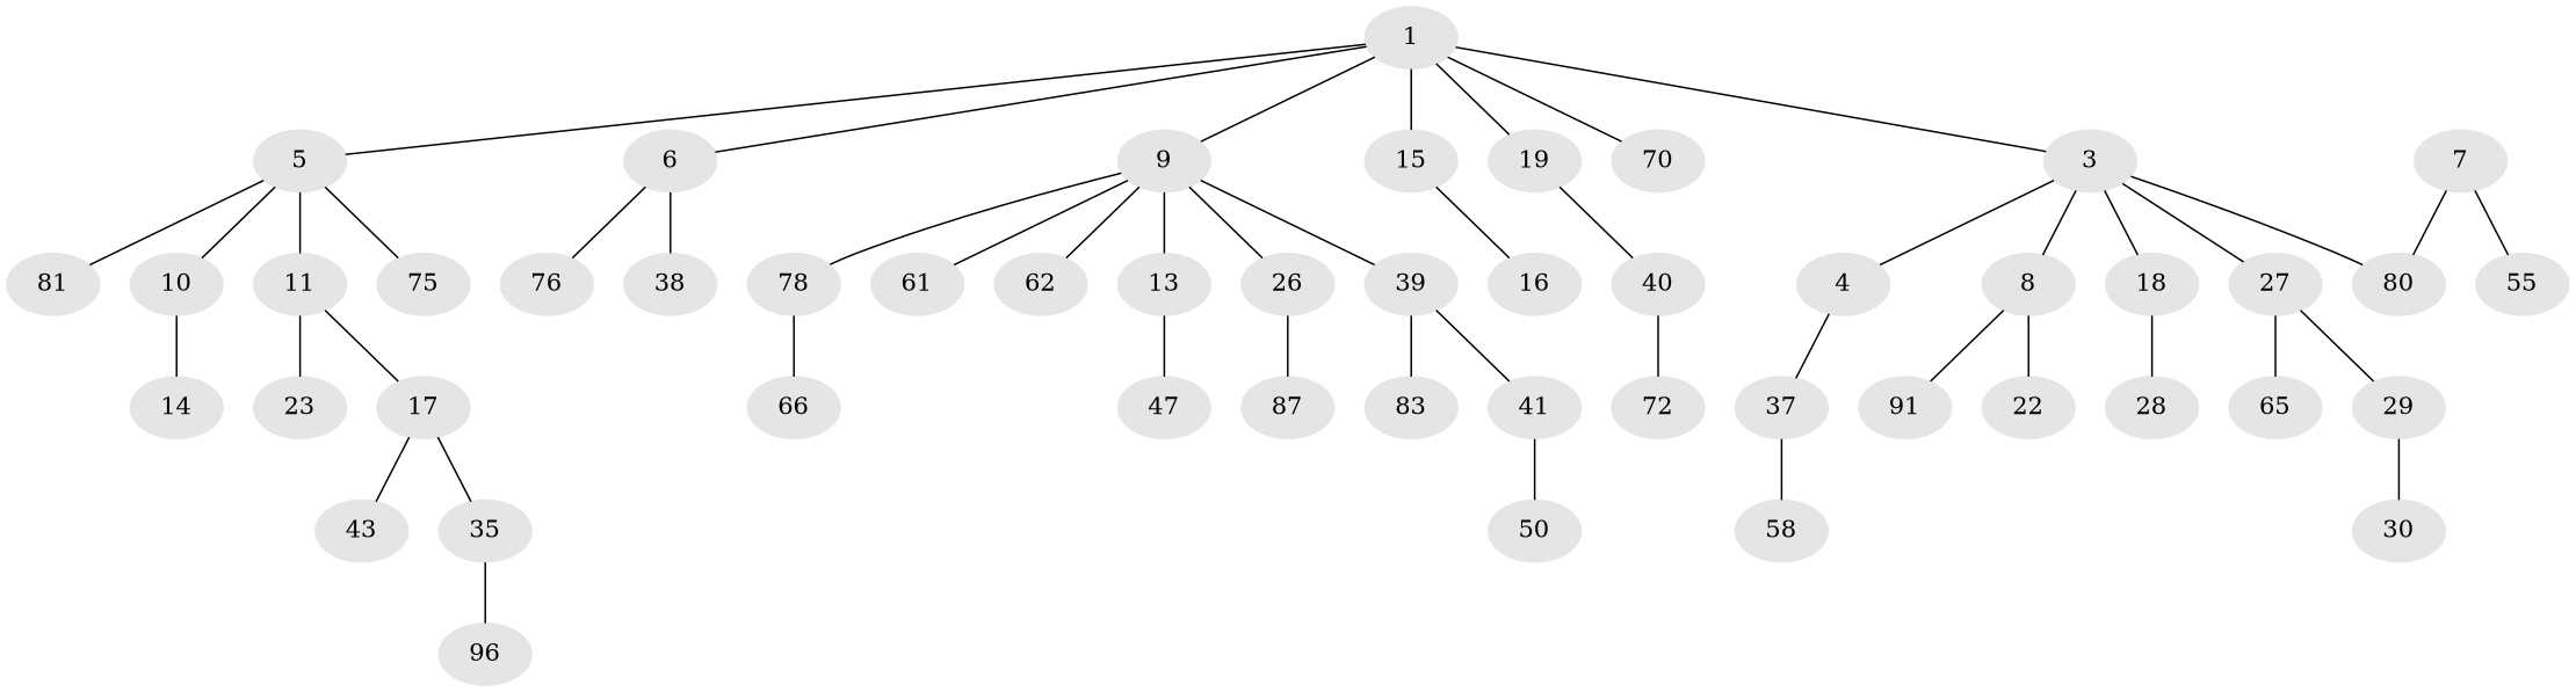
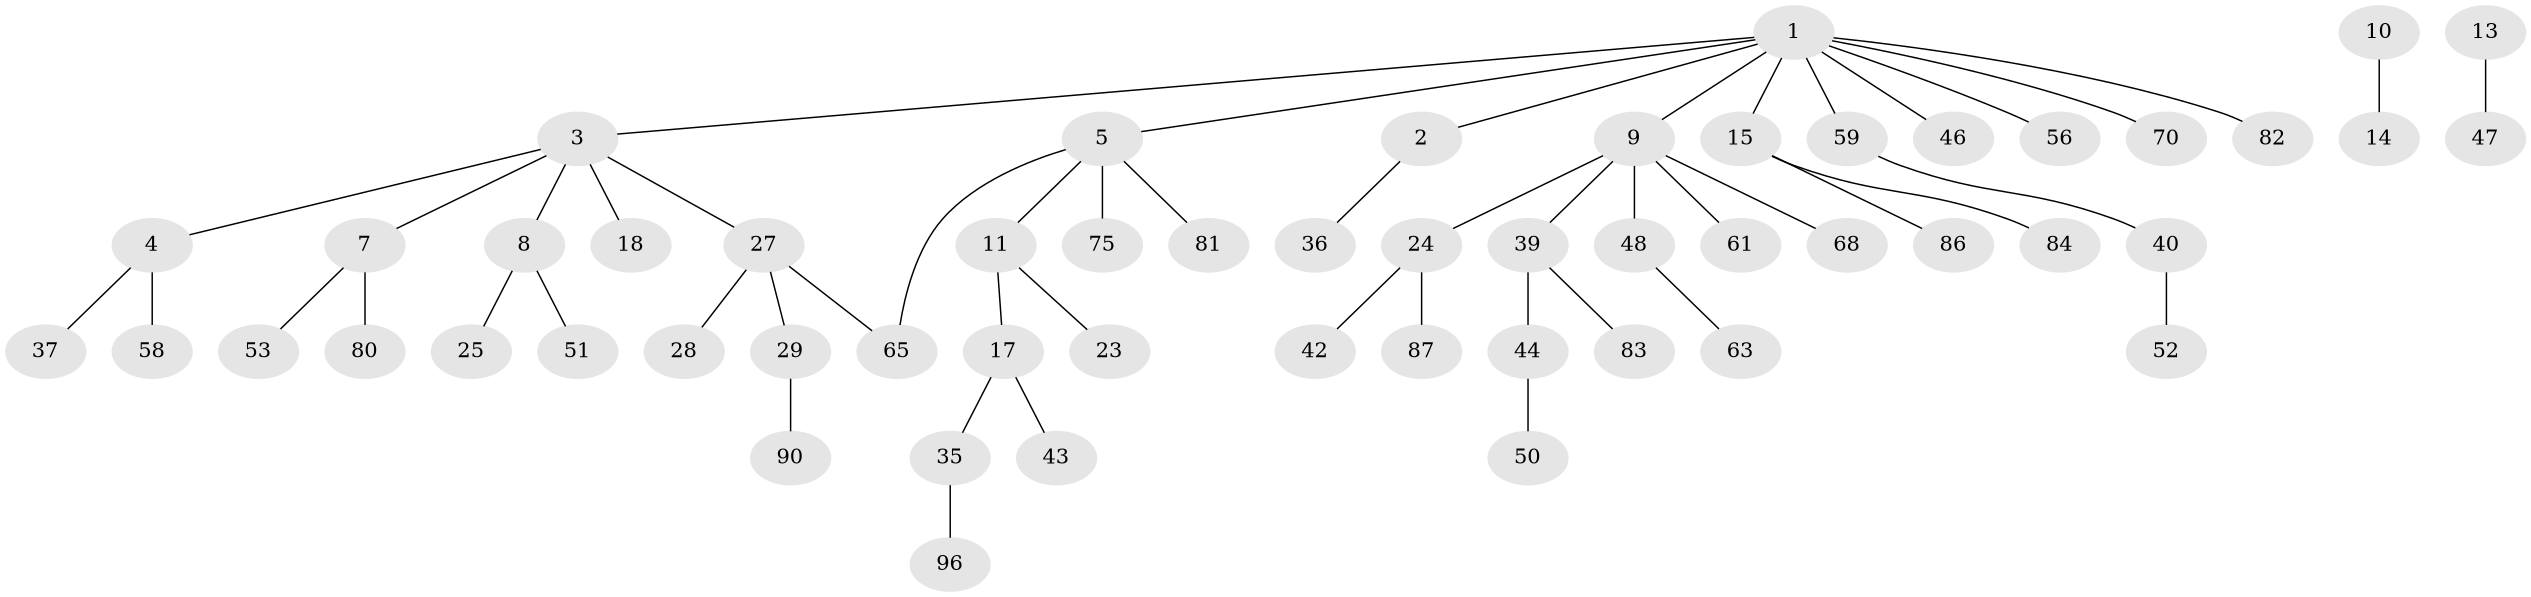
  graph {
    node [color=gray90 style=filled]
    1 [super="+2"]
    3
    5
-   6
+   6 [label=2]
    9 [super="+32+12+21"]
    15
-   19 [super="+54"]
+   19 [super="+54" label=59]
+   46 [super="+78"]
+   56
    70 [super="+90"]
+   82
    4 [super="+20"]
    7
    8
    18
    27 [super="+44+71"]
    10 [super="+68"]
    11
    75
    81
-   36 [label=38]
-   76
+   36
    13
-   26
+   26 [label=24]
    39 [super="+59"]
-   48 [label=78]
+   48
    61
-   62
-   16 [super="+24"]
+   62 [label=68]
+   16 [super="+24" label=86]
+   84
    40 [super="+49+92"]
    37
    58
-   55
+   55 [label=53]
    n35 [label=80]
-   25 [super="+60+33+53" label=22]
-   51 [label=91]
+   25 [super="+60+33+53"]
+   51
    28
    29
    65
    14 [super="+67+80"]
    17 [super="+22+57"]
    23 [super="+64+91"]
    47
+   42
    87
-   41
+   41 [label=44]
    83
-   66 [super="+73"]
+   66 [super="+73" label=63]
    35 [super="+45+69"]
    43 [super="+63"]
    n52 [label=96 super="+89"]
-   52 [label=72]
-   30
+   52
+   30 [label=90]
    50
    1 -- 3
    1 -- 5
    1 -- 6
    1 -- 9
    1 -- 15
    1 -- 19
+   1 -- 46
+   1 -- 56
    1 -- 70
+   1 -- 82
    3 -- 4
-   3 -- n35
+   3 -- 7
    3 -- 8
    3 -- 18
    3 -- 27
-   5 -- 10
+   5 -- 65
    5 -- 11
    5 -- 75
    5 -- 81
    6 -- 36
-   6 -- 76
-   9 -- 13
    9 -- 26
    9 -- 39
    9 -- 48
    9 -- 61
    9 -- 62
    15 -- 16
+   15 -- 84
    19 -- 40
    4 -- 37
-   37 -- 58
+   4 -- 58
    7 -- 55
    7 -- n35
    8 -- 25
    8 -- 51
-   18 -- 28
+   27 -- 28
    27 -- 29
    27 -- 65
    10 -- 14
    11 -- 17
    11 -- 23
    13 -- 47
+   26 -- 42
    26 -- 87
    39 -- 41
    39 -- 83
    48 -- 66
    40 -- 52
    29 -- 30
    17 -- 35
    17 -- 43
    41 -- 50
    35 -- n52
  }
